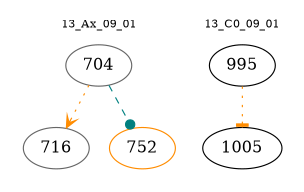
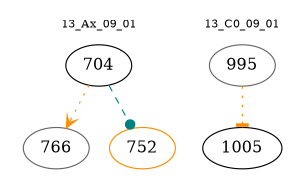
  digraph {
    node [color=black]
    edge [color=darkorange style=dotted]
-   n1 [color=gray40 label=704]
-   n2 [color=gray40 label=716]
+   n1 [label=704]
+   n2 [color=gray40 label=766]
    n3 [color=darkorange label=752]
-   n4 [label=995]
+   n4 [color=gray40 label=995]
    n5 [label=1005]
    subgraph cluster_1 {
      color=white
      fontsize=10
      label="13_Ax_09_01"
      n1
      n2
      n3
    }
    subgraph cluster_2 {
      color=white
      fontsize=10
      label="13_C0_09_01"
      n4
      n5
    }
    n1 -> n2 [arrowhead=vee]
    n1 -> n3 [arrowhead=dot color=teal style=dashed]
    n4 -> n5 [arrowhead=tee]
  }
